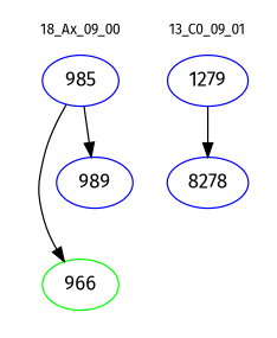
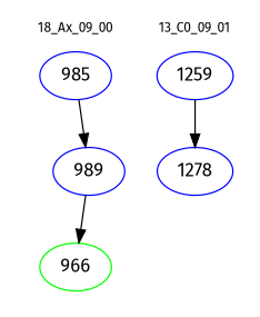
  digraph {
    fontname="Fira Sans"
    node [color=blue fontname="Fira Sans"]
    edge [color=black fontname="Fira Sans"]
    n1 [label=985]
    n2 [color=green label=966]
    n3 [label=989]
-   n4 [label=1279]
-   n5 [label=8278]
+   n4 [label=1259]
+   n5 [label=1278]
    subgraph cluster_1 {
      color=white
      fontsize=10
      label="18_Ax_09_00"
      n1
      n2
      n3
    }
    subgraph cluster_2 {
      color=white
      fontsize=10
      label="13_C0_09_01"
      n4
      n5
    }
-   n1 -> n2
+   n3 -> n2
    n1 -> n3
    n4 -> n5
  }
